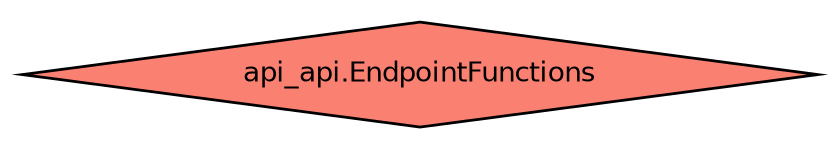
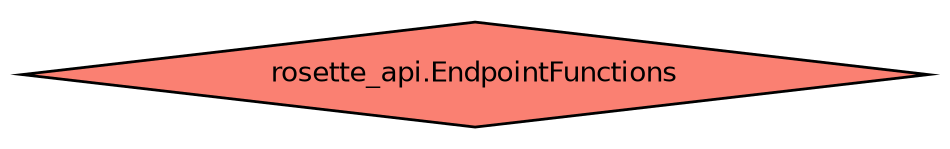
  digraph {
    rankdir=LR
-   n1 [color=black fillcolor=salmon fontname=Helvetica fontsize=10 height=0.2 label="api_api.EndpointFunctions" shape=diamond style=filled width=0.4]
+   n1 [color=black fillcolor=salmon fontname=Helvetica fontsize=10 height=0.2 label="rosette_api.EndpointFunctions" shape=diamond style=filled width=0.4]
  }
